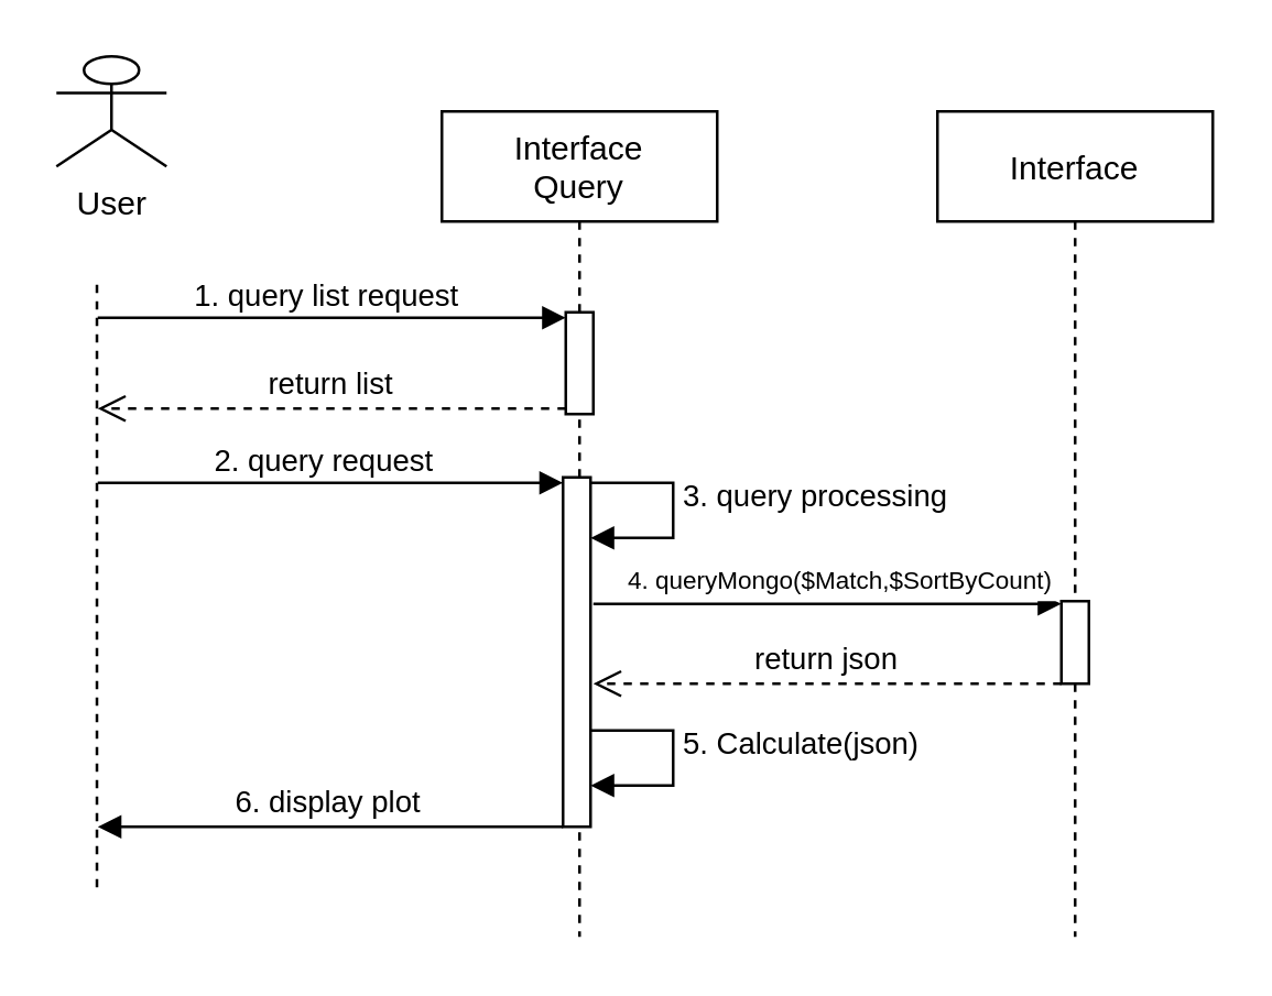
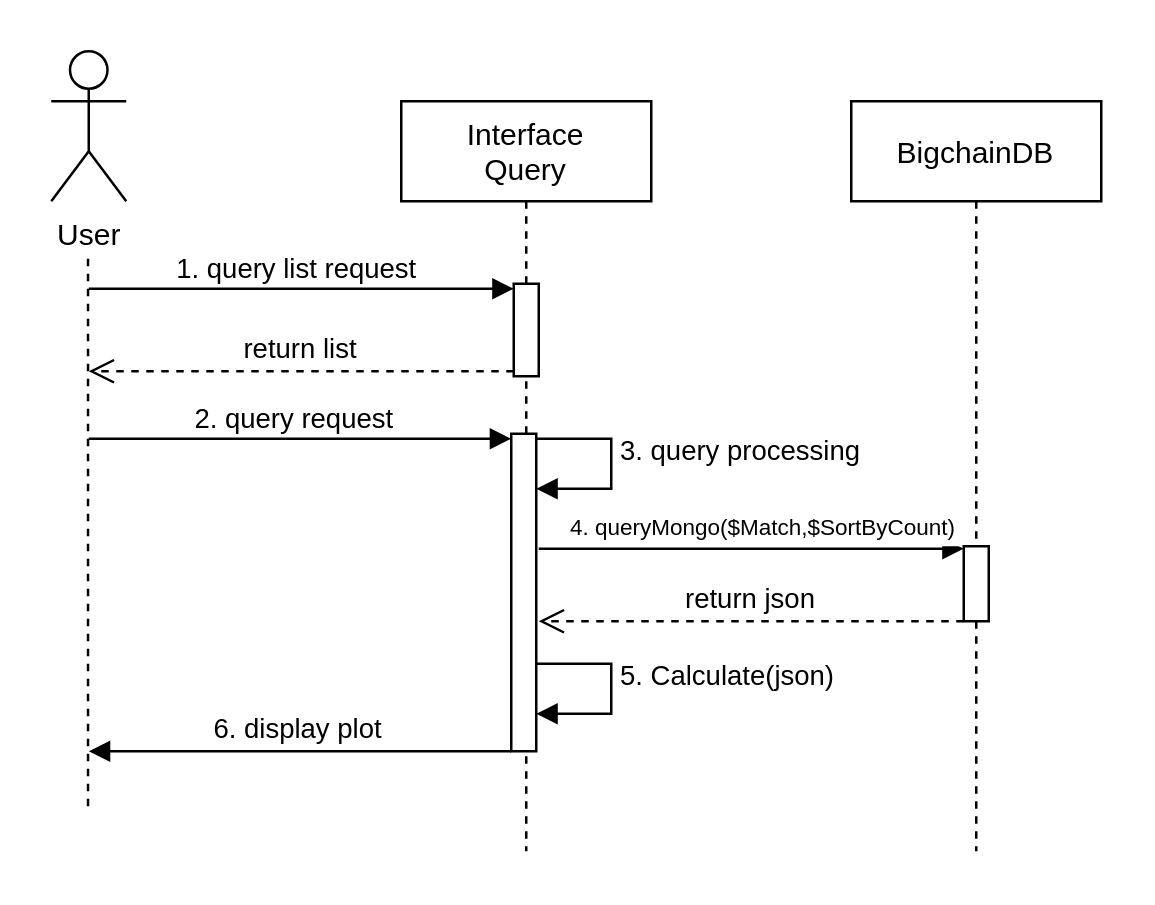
  <mxCell id="0" />
  <mxCell id="1" parent="0" />
  <mxCell id="2" value="Interface&#10;Query" style="shape=umlLifeline;perimeter=lifelinePerimeter;container=1;collapsible=0;recursiveResize=0;rounded=0;shadow=0;strokeWidth=1;" parent="1" vertex="1"><mxGeometry x="160" y="40" width="100" height="300" as="geometry" /></mxCell>
  <mxCell id="3" value="" style="points=[];perimeter=orthogonalPerimeter;rounded=0;shadow=0;strokeWidth=1;" parent="2" vertex="1"><mxGeometry x="45" y="73" width="10" height="37" as="geometry" /></mxCell>
  <mxCell id="4" value="" style="points=[];perimeter=orthogonalPerimeter;rounded=0;shadow=0;strokeWidth=1;" parent="2" vertex="1"><mxGeometry x="44" y="133" width="10" height="127" as="geometry" /></mxCell>
- <mxCell id="5" value="Interface" style="shape=umlLifeline;perimeter=lifelinePerimeter;container=1;collapsible=0;recursiveResize=0;rounded=0;shadow=0;strokeWidth=1;" parent="1" vertex="1"><mxGeometry x="340" y="40" width="100" height="300" as="geometry" /></mxCell>
+ <mxCell id="5" value="BigchainDB" style="shape=umlLifeline;perimeter=lifelinePerimeter;container=1;collapsible=0;recursiveResize=0;rounded=0;shadow=0;strokeWidth=1;" parent="1" vertex="1"><mxGeometry x="340" y="40" width="100" height="300" as="geometry" /></mxCell>
  <mxCell id="6" value="" style="points=[];perimeter=orthogonalPerimeter;rounded=0;shadow=0;strokeWidth=1;" parent="5" vertex="1"><mxGeometry x="45" y="178" width="10" height="30" as="geometry" /></mxCell>
  <mxCell id="7" value="4. queryMongo($Match,$SortByCount)" style="verticalAlign=bottom;endArrow=block;entryX=0;entryY=0;shadow=0;strokeWidth=1;fontSize=9;" parent="1" edge="1"><mxGeometry x="0.059" relative="1" as="geometry"><mxPoint x="215" y="219" as="sourcePoint" /><mxPoint x="385" y="219" as="targetPoint" /><mxPoint as="offset" /></mxGeometry></mxCell>
- <mxCell id="8" value="User" style="shape=umlActor;verticalLabelPosition=bottom;verticalAlign=top;html=1;outlineConnect=0;" parent="1" vertex="1"><mxGeometry x="20" y="20" width="40" height="40" as="geometry" /></mxCell>
+ <mxCell id="8" value="User" style="shape=umlActor;verticalLabelPosition=bottom;verticalAlign=top;html=1;outlineConnect=0;" parent="1" vertex="1"><mxGeometry x="20" y="20" width="30" height="60" as="geometry" /></mxCell>
  <mxCell id="9" value="" style="endArrow=none;dashed=1;html=1;" parent="1" edge="1"><mxGeometry width="50" height="50" relative="1" as="geometry"><mxPoint x="34.71" y="322" as="sourcePoint" /><mxPoint x="34.71" y="102" as="targetPoint" /></mxGeometry></mxCell>
  <mxCell id="10" value="" style="endArrow=block;html=1;endFill=1;endSize=6;" parent="1" edge="1"><mxGeometry width="50" height="50" relative="1" as="geometry"><mxPoint x="35" y="115" as="sourcePoint" /><mxPoint x="205" y="115" as="targetPoint" /></mxGeometry></mxCell>
  <mxCell id="11" value="1. query list request" style="edgeLabel;html=1;align=center;verticalAlign=middle;resizable=0;points=[];" parent="10" vertex="1" connectable="0"><mxGeometry x="0.258" relative="1" as="geometry"><mxPoint x="-25" y="-9" as="offset" /></mxGeometry></mxCell>
  <mxCell id="12" value="" style="endArrow=block;html=1;endFill=1;endSize=6;" parent="1" edge="1"><mxGeometry width="50" height="50" relative="1" as="geometry"><mxPoint x="35" y="175" as="sourcePoint" /><mxPoint x="204" y="175" as="targetPoint" /></mxGeometry></mxCell>
  <mxCell id="13" value="2. query request" style="edgeLabel;html=1;align=center;verticalAlign=middle;resizable=0;points=[];" parent="12" vertex="1" connectable="0"><mxGeometry x="0.258" relative="1" as="geometry"><mxPoint x="-25" y="-9" as="offset" /></mxGeometry></mxCell>
  <mxCell id="14" value="3. query processing" style="edgeStyle=orthogonalEdgeStyle;html=1;align=left;spacingLeft=2;endArrow=block;rounded=0;endSize=6;" parent="1" edge="1"><mxGeometry x="-0.125" relative="1" as="geometry"><mxPoint x="213.97" y="174.99" as="sourcePoint" /><Array as="points"><mxPoint x="243.97" y="174.99" /><mxPoint x="243.97" y="194.99" /></Array><mxPoint x="214" y="195" as="targetPoint" /><mxPoint as="offset" /></mxGeometry></mxCell>
  <mxCell id="15" value="return json" style="verticalAlign=bottom;endArrow=open;dashed=1;endSize=8;exitX=0;exitY=0.95;shadow=0;strokeWidth=1;" parent="1" edge="1"><mxGeometry relative="1" as="geometry"><mxPoint x="215" y="248" as="targetPoint" /><mxPoint x="385" y="248" as="sourcePoint" /></mxGeometry></mxCell>
  <mxCell id="16" value="return list" style="verticalAlign=bottom;endArrow=open;dashed=1;endSize=8;exitX=0;exitY=0.95;shadow=0;strokeWidth=1;" parent="1" edge="1"><mxGeometry relative="1" as="geometry"><mxPoint x="35" y="148" as="targetPoint" /><mxPoint x="205" y="148" as="sourcePoint" /></mxGeometry></mxCell>
  <mxCell id="17" value="5. Calculate(json)" style="edgeStyle=orthogonalEdgeStyle;html=1;align=left;spacingLeft=2;endArrow=block;rounded=0;endSize=6;" parent="1" edge="1"><mxGeometry x="-0.125" relative="1" as="geometry"><mxPoint x="213.97" y="264.99" as="sourcePoint" /><Array as="points"><mxPoint x="243.97" y="264.99" /><mxPoint x="243.97" y="284.99" /></Array><mxPoint x="214" y="285" as="targetPoint" /><mxPoint as="offset" /></mxGeometry></mxCell>
  <mxCell id="18" value="6. display plot" style="verticalAlign=bottom;endArrow=block;shadow=0;strokeWidth=1;" parent="1" edge="1"><mxGeometry relative="1" as="geometry"><mxPoint x="204" y="300" as="sourcePoint" /><mxPoint x="35" y="300" as="targetPoint" /></mxGeometry></mxCell>
